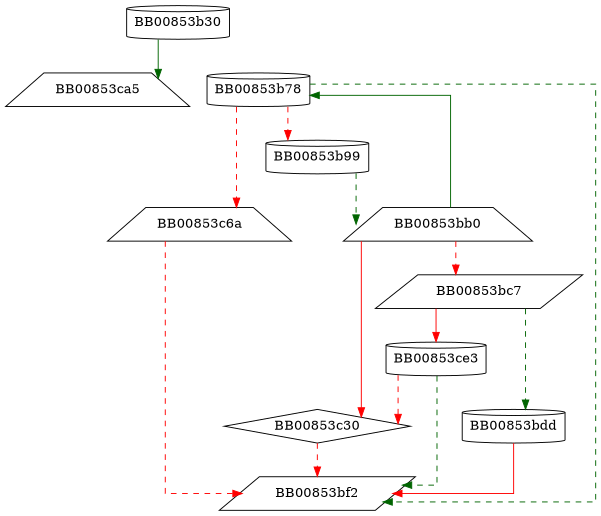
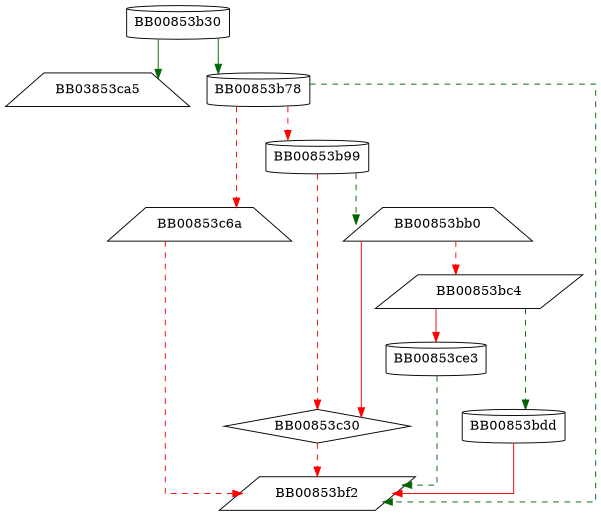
  digraph {
    splines=ortho
    node [shape=cylinder]
    edge [color=red style=dashed]
-   BB00853ca5 [shape=trapezium]
+   BB00853ca5 [shape=trapezium label=BB03853ca5]
    BB00853b30
    BB00853b78
    BB00853bf2 [shape=parallelogram]
    BB00853c6a [shape=trapezium]
    BB00853b99
    BB00853c30 [shape=diamond]
    BB00853bb0 [shape=trapezium]
-   BB00853bc4 [shape=parallelogram label=BB00853bc7]
+   BB00853bc4 [shape=parallelogram]
    BB00853ce3
    BB00853bdd
    BB00853b30 -> BB00853ca5 [color=darkgreen style=solid]
-   BB00853bb0 -> BB00853b78 [color=darkgreen style=solid]
+   BB00853b30 -> BB00853b78 [color=darkgreen style=solid]
    BB00853b78 -> BB00853bf2 [color=darkgreen]
    BB00853b78 -> BB00853c6a
    BB00853b78 -> BB00853b99
    BB00853c6a -> BB00853bf2
-   BB00853ce3 -> BB00853c30
+   BB00853b99 -> BB00853c30
    BB00853b99 -> BB00853bb0 [color=darkgreen]
    BB00853c30 -> BB00853bf2
    BB00853bb0 -> BB00853c30 [style=solid]
    BB00853bb0 -> BB00853bc4
    BB00853bc4 -> BB00853ce3 [style=solid]
    BB00853bc4 -> BB00853bdd [color=darkgreen]
    BB00853ce3 -> BB00853bf2 [color=darkgreen]
    BB00853bdd -> BB00853bf2 [style=solid]
  }
